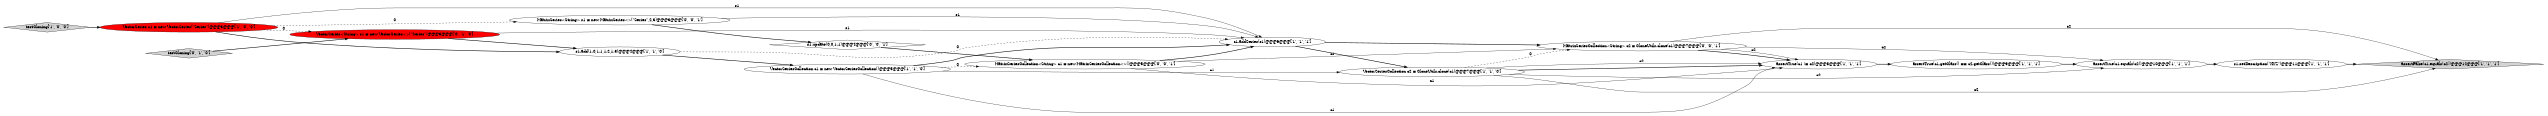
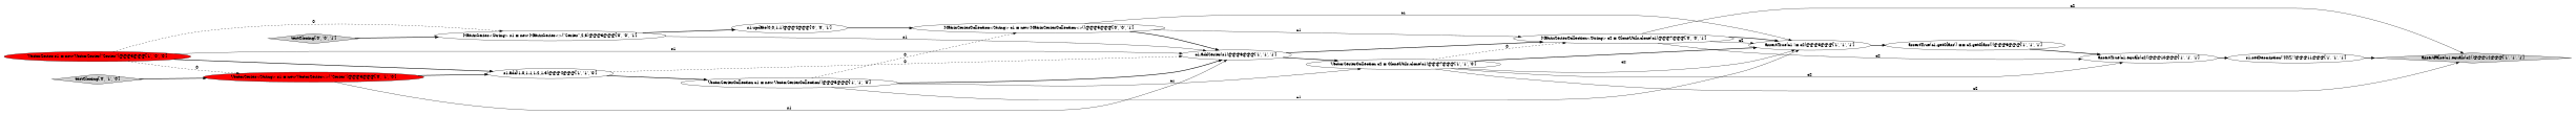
  digraph {
    rankdir=LR
    node [fillcolor=white shape=ellipse style=filled]
    edge [style=bold]
    n1 [label="MatrixSeriesCollection<String> c2 = CloneUtils.clone(c1)@@@7@@@['0', '0', '1']"]
    n2 [label="assertTrue(c1 != c2)@@@8@@@['1', '1', '1']"]
    n3 [label="assertTrue(c1.equals(c2))@@@10@@@['1', '1', '1']"]
    n4 [fillcolor=lightgray label="assertFalse(c1.equals(c2))@@@12@@@['1', '1', '1']" shape=diamond]
    n5 [label="assertTrue(c1.getClass() == c2.getClass())@@@9@@@['1', '1', '1']"]
    n6 [label="s1.setDescription(\"XYZ\")@@@11@@@['1', '1', '1']"]
-   n7 [fillcolor=lightgray label="testCloning['1', '0', '0']" shape=diamond]
    n8 [fillcolor=red label="VectorSeries s1 = new VectorSeries(\"Series\")@@@3@@@['1', '0', '0']"]
    n9 [fillcolor=red label="VectorSeries<String> s1 = new VectorSeries<>(\"Series\")@@@3@@@['0', '1', '0']"]
    n10 [label="s1.add(1.0,1.1,1.2,1.3)@@@4@@@['1', '1', '0']"]
    n11 [label="c1.addSeries(s1)@@@6@@@['1', '1', '1']"]
    n12 [label="MatrixSeries<String> s1 = new MatrixSeries<>(\"Series\",2,3)@@@3@@@['0', '0', '1']"]
    n13 [label="VectorSeriesCollection c1 = new VectorSeriesCollection()@@@5@@@['1', '1', '0']"]
    n14 [label="VectorSeriesCollection c2 = CloneUtils.clone(c1)@@@7@@@['1', '1', '0']"]
-   n15 [label="s1.update(0,0,1.1)@@@4@@@['0', '0', '1']" shape=diamond]
+   n15 [label="s1.update(0,0,1.1)@@@4@@@['0', '0', '1']"]
    n16 [label="MatrixSeriesCollection<String> c1 = new MatrixSeriesCollection<>()@@@5@@@['0', '0', '1']"]
+   n17 [fillcolor=lightgray label="testCloning['0', '0', '1']" shape=diamond]
    n18 [fillcolor=lightgray label="testCloning['0', '1', '0']" shape=diamond]
    n1 -> n2 [label=c2 style=solid]
    n1 -> n2
    n1 -> n3 [label=c2 style=solid]
    n1 -> n4 [label=c2 style=solid]
    n2 -> n5
    n3 -> n6
    n5 -> n3
    n6 -> n4
-   n7 -> n8
    n8 -> n9 [label=0 style=dashed]
    n8 -> n10
    n8 -> n11 [label=s1 style=solid]
    n8 -> n12 [label=0 style=dashed]
    n9 -> n10
    n9 -> n11 [label=s1 style=solid]
    n10 -> n11 [label=0 style=dashed]
    n10 -> n13
    n11 -> n1
    n11 -> n14
    n12 -> n11 [label=s1 style=solid]
    n12 -> n15
    n13 -> n2 [label=c1 style=solid]
    n13 -> n11
    n13 -> n14 [label=c1 style=solid]
    n13 -> n16 [label=0 style=dashed]
    n14 -> n1 [label=0 style=dashed]
    n14 -> n2
    n14 -> n2 [label=c2 style=solid]
    n14 -> n3 [label=c2 style=solid]
    n14 -> n4 [label=c2 style=solid]
    n15 -> n16
    n16 -> n1 [label=c1 style=solid]
    n16 -> n2 [label=c1 style=solid]
    n16 -> n11
+   n17 -> n12
    n18 -> n9
  }
